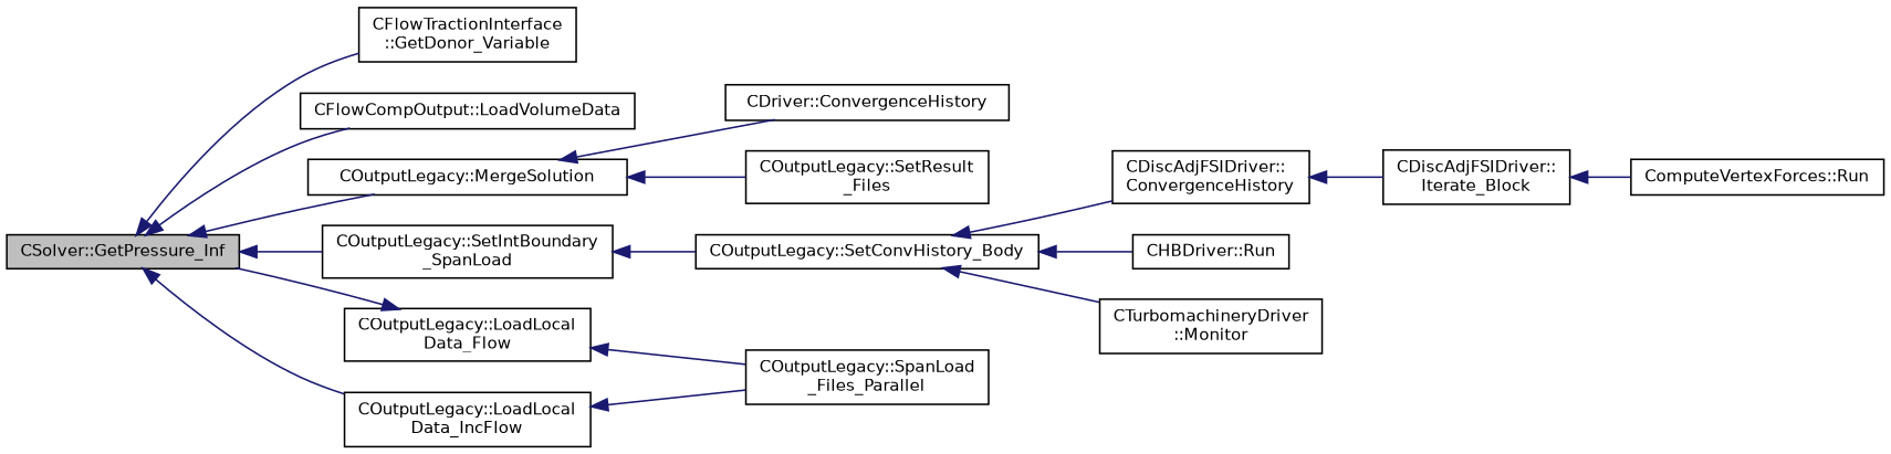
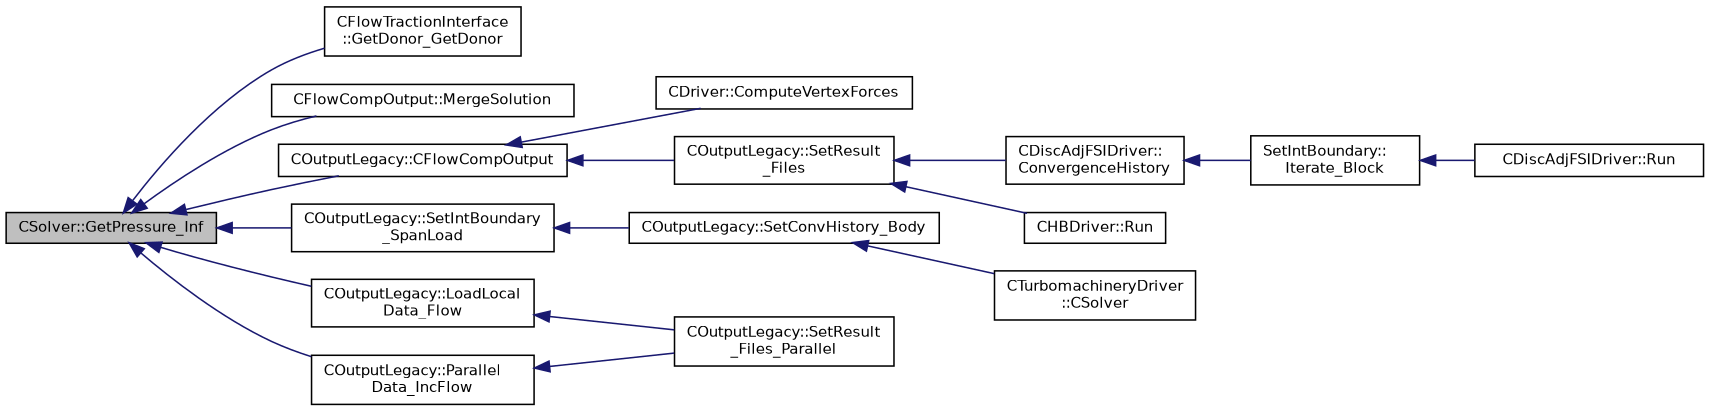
  digraph {
    rankdir=LR
    node [color=black fillcolor=white fontname=Helvetica fontsize=10 shape=record style=filled]
    edge [color=midnightblue dir=back fontname=Helvetica fontsize=10 labelfontname=Helvetica labelfontsize=10 style=solid]
    n1 [fillcolor=grey75 fontcolor=black height=0.2 label="CSolver::GetPressure_Inf" width=0.4]
-   n2 [height=0.2 label="CFlowTractionInterface\l::GetDonor_Variable" width=0.4]
-   n3 [height=0.2 label="CFlowCompOutput::LoadVolumeData" width=0.4]
-   n4 [height=0.2 label="COutputLegacy::MergeSolution" width=0.4]
+   n2 [height=0.2 label="CFlowTractionInterface\l::GetDonor_GetDonor" width=0.4]
+   n3 [height=0.2 label="CFlowCompOutput::MergeSolution" width=0.4]
+   n4 [height=0.2 label="COutputLegacy::CFlowCompOutput" width=0.4]
    n5 [height=0.2 label="COutputLegacy::SetIntBoundary\l_SpanLoad" width=0.4]
    n6 [height=0.2 label="COutputLegacy::LoadLocal\lData_Flow" width=0.4]
-   n7 [height=0.2 label="COutputLegacy::LoadLocal\lData_IncFlow" width=0.4]
-   n8 [height=0.2 label="CDriver::ConvergenceHistory" width=0.4]
+   n7 [height=0.2 label="COutputLegacy::Parallel\lData_IncFlow" width=0.4]
+   n8 [height=0.2 label="CDriver::ComputeVertexForces" width=0.4]
    n9 [height=0.2 label="COutputLegacy::SetResult\l_Files" width=0.4]
    n10 [height=0.2 label="COutputLegacy::SetConvHistory_Body" width=0.4]
-   n11 [height=0.2 label="COutputLegacy::SpanLoad\l_Files_Parallel" width=0.4]
-   n12 [height=0.2 label="CTurbomachineryDriver\l::Monitor" width=0.4]
+   n11 [height=0.2 label="COutputLegacy::SetResult\l_Files_Parallel" width=0.4]
+   n12 [height=0.2 label="CTurbomachineryDriver\l::CSolver" width=0.4]
    n13 [height=0.2 label="CHBDriver::Run" width=0.4]
    n14 [height=0.2 label="CDiscAdjFSIDriver::\lConvergenceHistory" width=0.4]
-   n15 [height=0.2 label="CDiscAdjFSIDriver::\lIterate_Block" width=0.4]
-   n16 [height=0.2 label="ComputeVertexForces::Run" width=0.4]
+   n15 [height=0.2 label="SetIntBoundary::\lIterate_Block" width=0.4]
+   n16 [height=0.2 label="CDiscAdjFSIDriver::Run" width=0.4]
    n1 -> n2
    n1 -> n3
    n1 -> n4
    n1 -> n5
-   n6 -> n1
+   n1 -> n6
    n1 -> n7
    n4 -> n8
    n4 -> n9
    n5 -> n10
    n6 -> n11
    n7 -> n11
    n10 -> n12
-   n10 -> n13
-   n10 -> n14
+   n9 -> n13
+   n9 -> n14
    n14 -> n15
    n15 -> n16
  }
